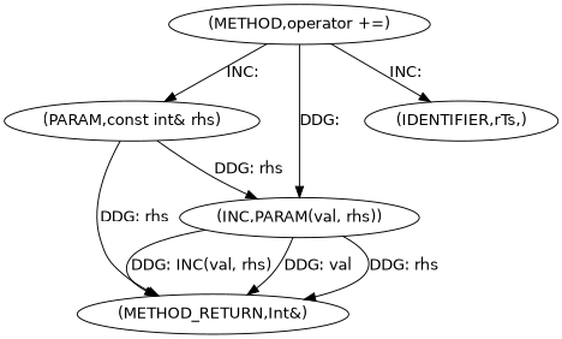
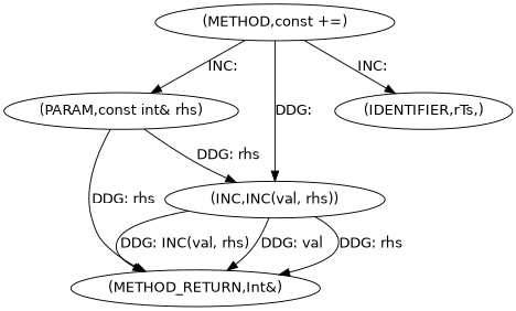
  digraph {
    fontname="DejaVu Sans"
    node [fontname="DejaVu Sans"]
    edge [fontname="DejaVu Sans"]
-   n1 [label="(METHOD,operator +=)"]
+   n1 [label="(METHOD,const +=)"]
    n2 [label="(PARAM,const int& rhs)"]
-   n3 [label="(INC,PARAM(val, rhs))"]
+   n3 [label="(INC,INC(val, rhs))"]
    n4 [label="(IDENTIFIER,rTs,)"]
    n5 [label="(METHOD_RETURN,Int&)"]
    n1 -> n2 [label="INC: "]
    n1 -> n3 [label="DDG: "]
    n1 -> n4 [label="INC: "]
    n2 -> n3 [label="DDG: rhs"]
    n2 -> n5 [label="DDG: rhs"]
    n3 -> n5 [label="DDG: rhs"]
    n3 -> n5 [label="DDG: INC(val, rhs)"]
    n3 -> n5 [label="DDG: val"]
  }
